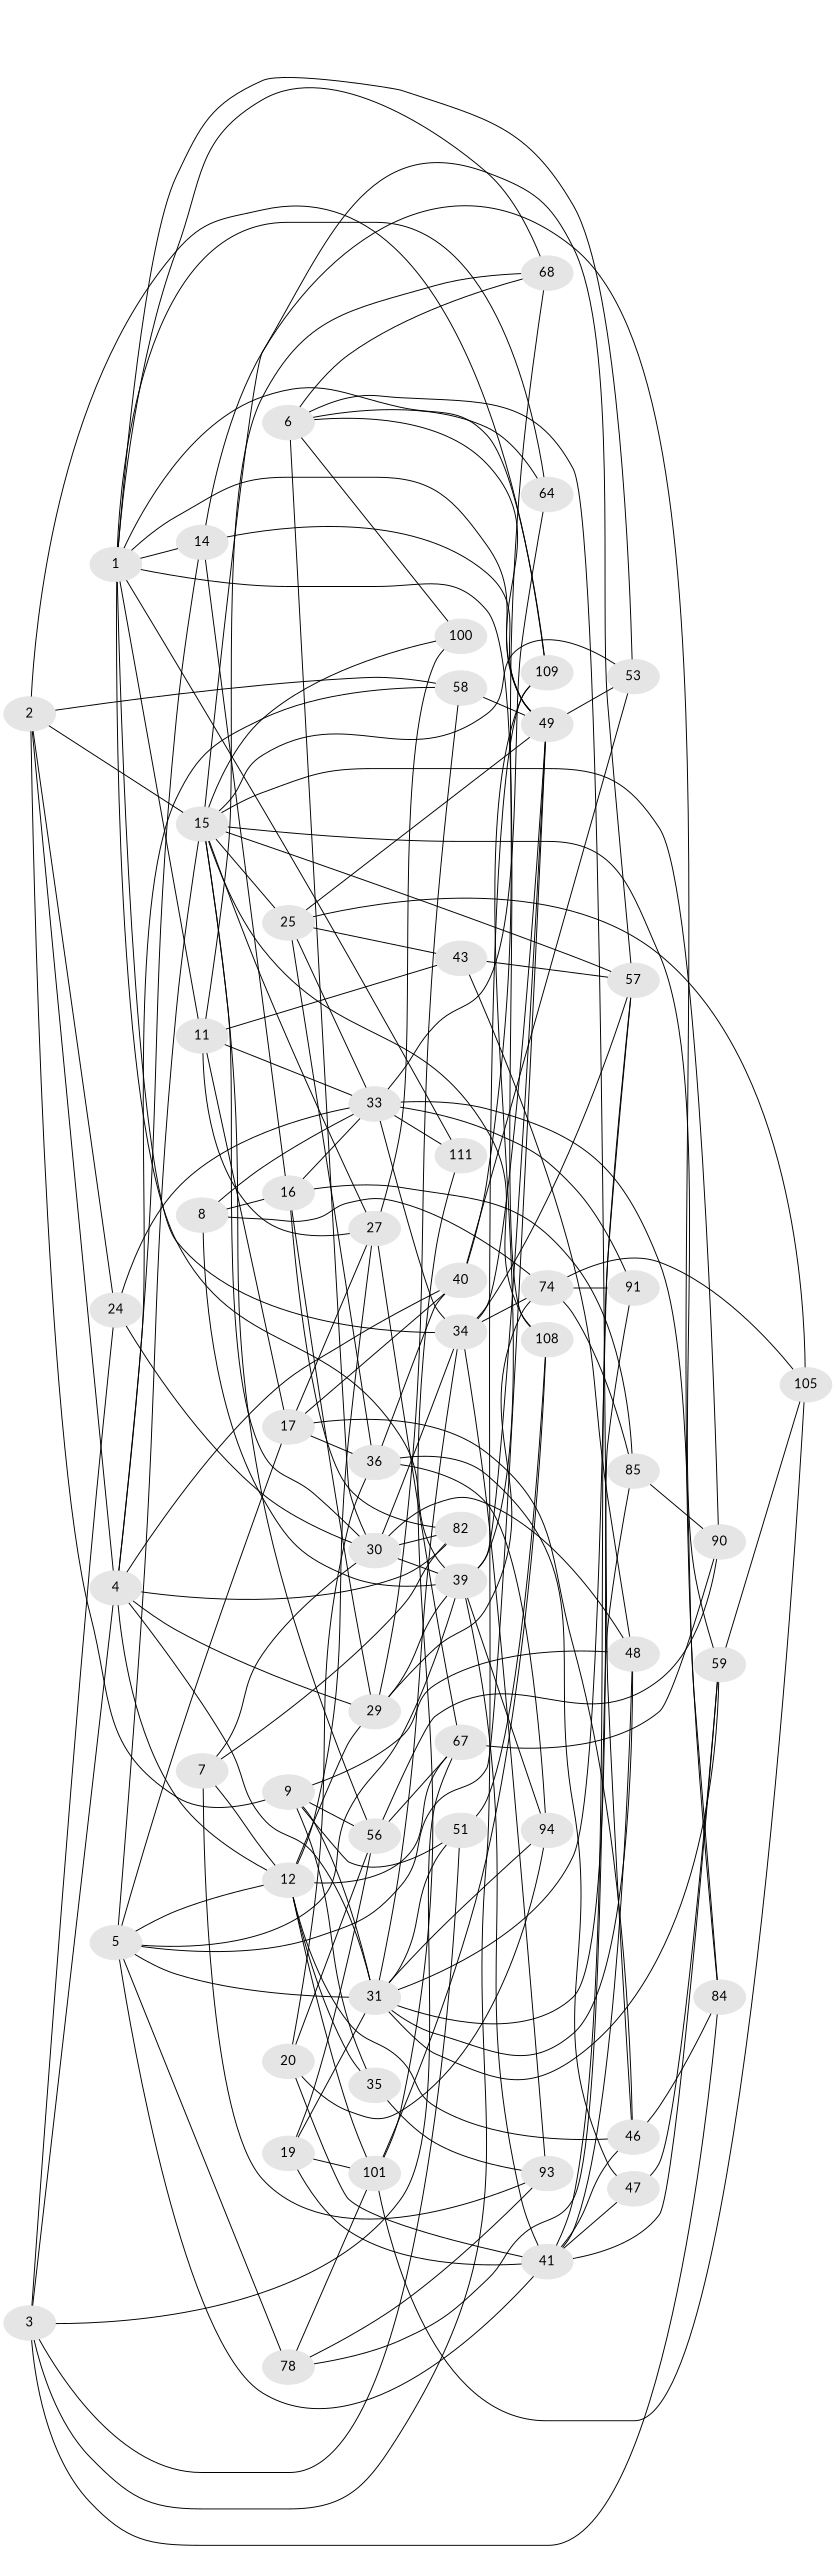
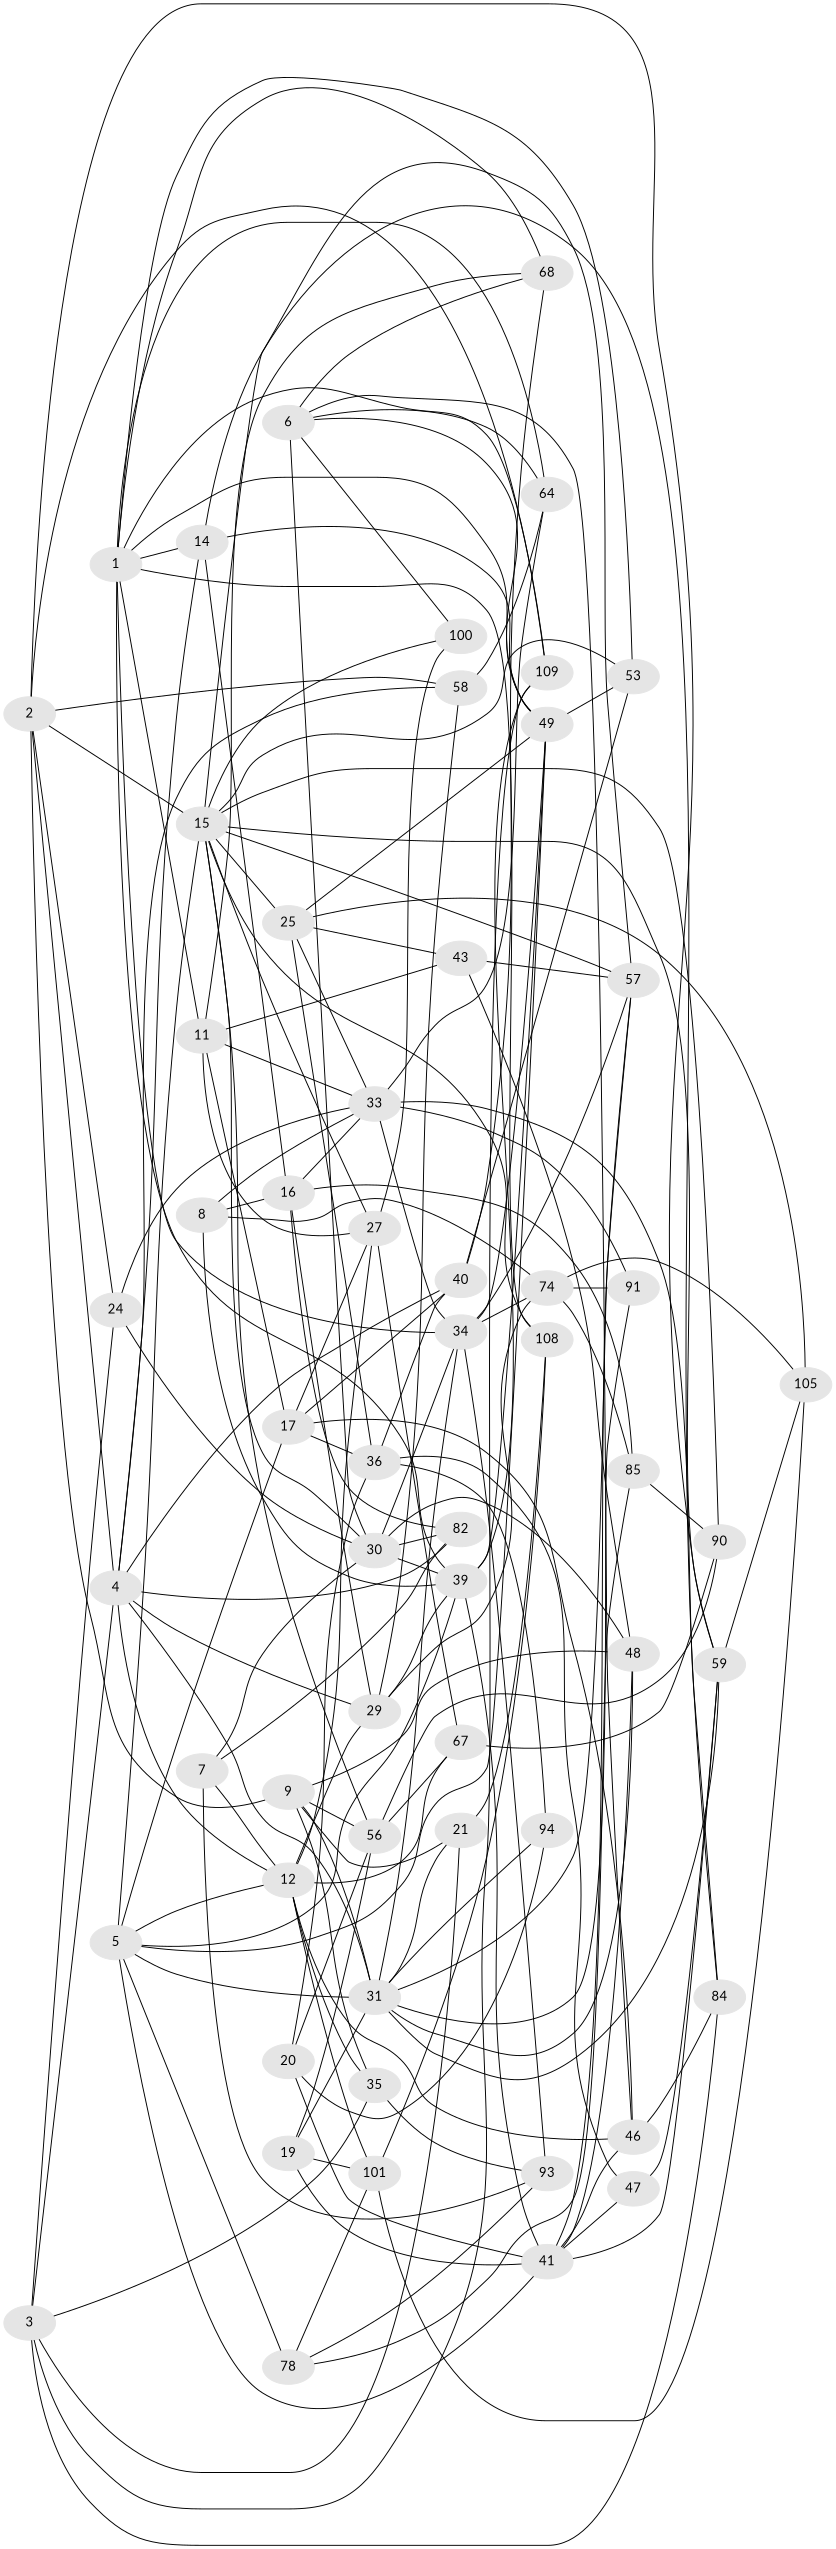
  graph {
    fontname=Lato
    rankdir=LR
    node [color=gray90 fontname=Lato style=filled]
    edge [fontname=Lato]
    1 [super="+18+76"]
    11 [super="+118"]
    14 [super="+22"]
    34 [super="+65+44"]
    39 [super="+63+66+45"]
    49 [super="+86+50"]
    53
    64
    68
    108
    109
-   111
    17 [super="+21"]
    33 [super="+61+73"]
    27 [super="+79"]
    43
    16 [super="+38"]
    57 [super="+112+96"]
    93
    74 [super="+99"]
    41 [super="+95+62"]
    94
    2 [super="+13"]
    4 [super="+102+103+23"]
    9 [super="+52"]
    15 [super="+37+77"]
    24
    58
    59 [super="+71"]
    n30 [label=12 super="+87+12"]
    29 [super="+55"]
    31 [super="+32+98"]
    40 [super="+116"]
    82
    35
-   51
+   51 [label=21]
    48 [super="+54"]
    56 [super="+107"]
    84
    30 [super="+70+106"]
    100
    25 [super="+28"]
    90
    105
    3 [super="+88"]
    46 [super="+75"]
    67
    101 [super="+110"]
    91
    5 [super="+26+80"]
    78
    36 [super="+113"]
    47
    85
    6 [super="+117"]
    7
    8
    19
    20
    1 -- 11
    1 -- 14
    1 -- 34
    1 -- 39
    1 -- 49
    1 -- 53
    1 -- 64
    1 -- 68
    1 -- 108
    1 -- 109
-   1 -- 111 [weight=2]
    11 -- 68
    11 -- 17
    11 -- 33
    11 -- 27
    11 -- 43
    14 -- 49
    14 -- 16
    14 -- 57
    34 -- 49
    34 -- 57
    34 -- 93
    34 -- 74
    39 -- 49
    39 -- 109
    39 -- 41
-   39 -- 94
    49 -- 53
    17 -- 27
    17 -- 40
    17 -- 46
    17 -- 36
    33 -- 34
    33 -- 64
-   33 -- 111
    33 -- 84
    33 -- 91 [weight=3]
    27 -- 100
    27 -- 67
    43 -- 57
    43 -- 48
    16 -- 33
    16 -- 29
    16 -- 82
    16 -- 85
    74 -- 105
    74 -- 91
    74 -- 85
    41 -- 57
    41 -- 59
    41 -- 48 [weight=2]
    41 -- 46
    41 -- 47
    2 -- 109
    2 -- 4
    2 -- 9
    2 -- 15
    2 -- 24
    2 -- 58
+   2 -- 59 [weight=2]
    4 -- 14 [weight=2]
    4 -- 58
    4 -- n30
    4 -- 29
    4 -- 31
    4 -- 40
    4 -- 82
    9 -- 31
    9 -- 35
    9 -- 51
    9 -- 48
    9 -- 56
    15 -- 53
    15 -- 108
    15 -- 27
    15 -- 57
    15 -- 59
    15 -- 56
    15 -- 84
    15 -- 30
    15 -- 100 [weight=2]
    15 -- 25
    15 -- 90
    24 -- 33
    24 -- 30
-   58 -- 49
+   58 -- 64
    59 -- 105
    n30 -- 27
    n30 -- 29
    n30 -- 35
    n30 -- 46 [weight=2]
    n30 -- 67
    n30 -- 101
    29 -- 39
    29 -- 74
    29 -- 58
    31 -- 34
    31 -- 57
    31 -- 94
    31 -- 59 [weight=2]
    31 -- 51
    31 -- 48
    31 -- 91
    40 -- 53
    40 -- 68
    35 -- 93
    51 -- 108
    56 -- 90
    56 -- 67
    30 -- 34
    30 -- 39
    30 -- 82
    30 -- 48
    25 -- 49
    25 -- 33
    25 -- 43
    25 -- 105
    25 -- 36
    3 -- 109
    3 -- 4
    3 -- 24
-   3 -- 67
+   3 -- 35
    3 -- 51
    3 -- 84
    46 -- 84
    67 -- 90
    101 -- 108
-   101 -- 111
    101 -- 105
    5 -- 39
    5 -- 49
    5 -- 17
    5 -- 41
    5 -- 15
    5 -- n30
    5 -- 31
    5 -- 78
    78 -- 93
    78 -- 101
    78 -- 85
    36 -- 94
    36 -- 40
    36 -- 47
    47 -- 59
    85 -- 90
    6 -- 49
    6 -- 64
    6 -- 68
    6 -- 30
    6 -- 100
    6 -- 46
    7 -- 93
    7 -- n30
    7 -- 82
    7 -- 30
    8 -- 39
    8 -- 33
    8 -- 16
    8 -- 74
    19 -- 41
    19 -- 31
    19 -- 56
    19 -- 101
    20 -- 41
    20 -- 94
    20 -- 56
    20 -- 36
  }
